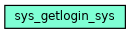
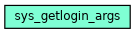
  digraph {
    rankdir=LR
-   n1 [color=black fillcolor=aquamarine fontname=Helvetica fontsize=10 height=0.2 label=sys_getlogin_sys shape=record style=filled width=0.4]
+   n1 [color=black fillcolor=aquamarine fontname=Helvetica fontsize=10 height=0.2 label=sys_getlogin_args shape=record style=filled width=0.4]
  }
